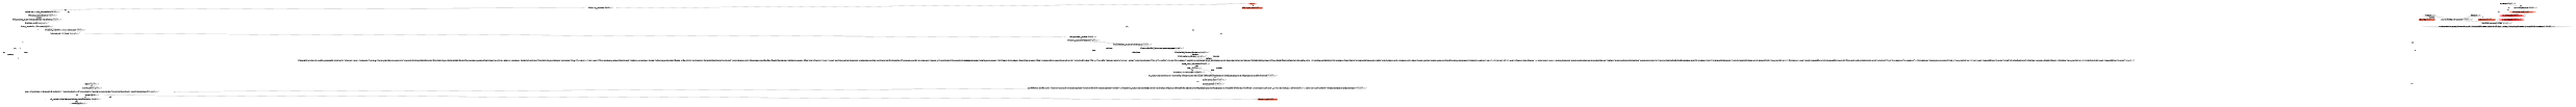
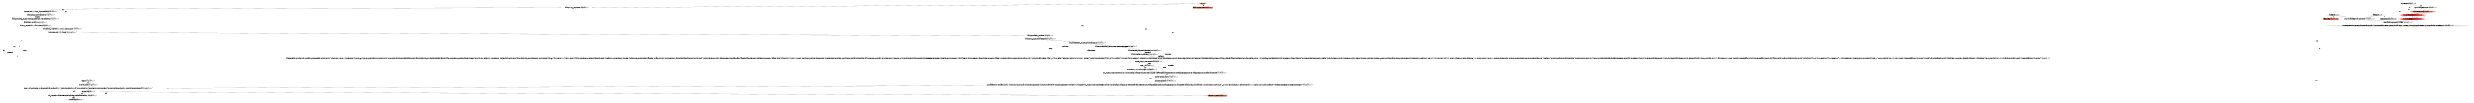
  digraph {
    node [fillcolor=white shape=ellipse style=filled]
    edge [style=bold]
    n1 [label="final String cancelUrl = StringUtils.format(\"%s://%s/druid/v2/%s\",scheme,host,query.getId())@@@9@@@['0', '0', '1']"]
    n2 [label="log.debug(\"Querying queryId(%s( url(%s(\",query.getId(),url)@@@11@@@['0', '0', '1']"]
    n3 [label="final long requestStartTimeNs = System.nanoTime()@@@12@@@['0', '0', '1']"]
    n4 [label="final Query<T> query = queryPlus.getQuery()@@@3@@@['0', '0', '1']"]
    n5 [label="final long maxScatterGatherBytes = QueryContexts.getMaxScatterGatherBytes(query)@@@14@@@['0', '0', '1']"]
    n6 [label="boolean isBySegment = QueryContexts.isBySegment(query)@@@5@@@['0', '0', '1']"]
    n7 [label="Sequence<T> retVal = new BaseSequence<>(new BaseSequence.IteratorMaker<T,JsonParserIterator<T>>(){@Override public JsonParserIterator<T> make(){return new JsonParserIterator<T>(queryResultType,future,url,query,host,objectMapper,null)}@Override public void cleanup(JsonParserIterator<T> iterFromMake){CloseQuietly.close(iterFromMake)}})@@@224@@@['0', '0', '1']"]
    n8 [label="final HttpResponseHandler<InputStream,InputStream> responseHandler = new HttpResponseHandler<InputStream,InputStream>(){private QueryMetrics<? super Query<T>> acquireResponseMetrics(){if (queryMetrics == null) {queryMetrics = toolChest.makeMetrics(query)queryMetrics.server(host)}return queryMetrics}private boolean enqueue(ChannelBuffer buffer,long chunkNum){final InputStreamHolder holder = InputStreamHolder.fromChannelBuffer(buffer,chunkNum)final long currentQueuedByteCount = queuedByteCount.addAndGet(holder.getLength())queue.put(holder)return !usingBackpressure || currentQueuedByteCount < maxQueuedBytes}private InputStream dequeue(){final InputStreamHolder holder = queue.poll(checkQueryTimeout(),TimeUnit.MILLISECONDS)if (holder == null) {throw new RE(\"Query(%s( url(%s( timed out.\",query.getId(),url)}final long currentQueuedByteCount = queuedByteCount.addAndGet(-holder.getLength())if (usingBackpressure && currentQueuedByteCount < maxQueuedBytes) {long backPressureTime = Preconditions.checkNotNull(trafficCopRef.get(),\"No TrafficCop, how can this be?\").resume(holder.getChunkNum())channelSuspendedTime.addAndGet(backPressureTime)}return holder.getStream()}@Override public ClientResponse<InputStream> handleResponse(HttpResponse response,TrafficCop trafficCop){trafficCopRef.set(trafficCop)checkQueryTimeout()checkTotalBytesLimit(response.getContent().readableBytes())log.debug(\"Initial response from url(%s( for queryId(%s(\",url,query.getId())responseStartTimeNs = System.nanoTime()acquireResponseMetrics().reportNodeTimeToFirstByte(responseStartTimeNs - requestStartTimeNs).emit(emitter)final boolean continueReadingtry {final String responseContext = response.headers().get(\"X-Druid-Response-Context\")if (responseContext != null) {context.putAll(objectMapper.readValue(responseContext,JacksonUtils.TYPE_REFERENCE_MAP_STRING_OBJECT))}continueReading = enqueue(response.getContent(),0L)}catch (final IOException e) catch (InterruptedException e) totalByteCount.addAndGet(response.getContent().readableBytes())return ClientResponse.finished(new SequenceInputStream(new Enumeration<InputStream>(){@Override public boolean hasMoreElements(){if (fail.get() != null) {throw new RE(fail.get())}checkQueryTimeout()synchronized (done) {return !done.get() || !queue.isEmpty()}}@Override public InputStream nextElement(){if (fail.get() != null) {throw new RE(fail.get())}try {return dequeue()}catch (InterruptedException e) }}),continueReading)}@Override public ClientResponse<InputStream> handleChunk(ClientResponse<InputStream> clientResponse,HttpChunk chunk,long chunkNum){checkQueryTimeout()final ChannelBuffer channelBuffer = chunk.getContent()final int bytes = channelBuffer.readableBytes()checkTotalBytesLimit(bytes)boolean continueReading = trueif (bytes > 0) {try {continueReading = enqueue(channelBuffer,chunkNum)}catch (InterruptedException e) totalByteCount.addAndGet(bytes)}return ClientResponse.finished(clientResponse.getObj(),continueReading)}@Override public ClientResponse<InputStream> done(ClientResponse<InputStream> clientResponse){long stopTimeNs = System.nanoTime()long nodeTimeNs = stopTimeNs - requestStartTimeNsfinal long nodeTimeMs = TimeUnit.NANOSECONDS.toMillis(nodeTimeNs)log.debug(\"Completed queryId(%s( request to url(%s( with %,d bytes returned in %,d millis (%,f b/s(.\",query.getId(),url,totalByteCount.get(),nodeTimeMs,totalByteCount.get() / (0.001 * nodeTimeMs))QueryMetrics<? super Query<T>> responseMetrics = acquireResponseMetrics()responseMetrics.reportNodeTime(nodeTimeNs)responseMetrics.reportNodeBytes(totalByteCount.get())if (usingBackpressure) {responseMetrics.reportBackPressureTime(channelSuspendedTime.get())}responseMetrics.emit(emitter)synchronized (done) {try {queue.put(InputStreamHolder.fromChannelBuffer(ChannelBuffers.EMPTY_BUFFER,Long.MAX_VALUE))}catch (InterruptedException e) {done.set(true)}}return ClientResponse.finished(clientResponse.getObj())}@Override public void exceptionCaught(final ClientResponse<InputStream> clientResponse,final Throwable e){String msg = StringUtils.format(\"Query(%s( url(%s( failed with exception msg (%s(\",query.getId(),url,e.getMessage())setupResponseReadFailure(msg,e)}private void setupResponseReadFailure(String msg,Throwable th){fail.set(msg)queue.clear()queue.offer(InputStreamHolder.fromStream(new InputStream(){@Override public int read(){if (th != null) {throw new IOException(msg,th)}{throw new IOException(msg)}}},-1,0))}private long checkQueryTimeout(){long timeLeft = timeoutAt - System.currentTimeMillis()if (timeLeft <= 0) {String msg = StringUtils.format(\"Query(%s( url(%s( timed out.\",query.getId(),url)setupResponseReadFailure(msg,null)throw new RE(msg)}{return timeLeft}}private void checkTotalBytesLimit(long bytes){if (maxScatterGatherBytes < Long.MAX_VALUE && totalBytesGathered.addAndGet(bytes) > maxScatterGatherBytes) {String msg = StringUtils.format(\"Query(%s( url(%s( max scatter-gather bytes limit reached.\",query.getId(),url)setupResponseReadFailure(msg,null)throw new RE(msg)}}}@@@18@@@['0', '0', '1']"]
    n9 [label="final long maxQueuedBytes = QueryContexts.getMaxQueuedBytes(query,0)@@@16@@@['0', '0', '1']"]
    n10 [label="QueryToolChest<T,Query<T>> toolChest = warehouse.getToolChest(query)@@@4@@@['0', '0', '1']"]
    n11 [label="retVal = Sequences.map(retVal,toolChest.makePreComputeManipulatorFn(query,MetricManipulatorFns.deserializing()))@@@234@@@['0', '0', '1']"]
    n12 [label="queryWatcher.registerQuery(query,future)@@@198@@@['0', '0', '1']"]
    n13 [label="final AtomicLong totalBytesGathered = (AtomicLong)context.get(QUERY_TOTAL_BYTES_GATHERED)@@@15@@@['0', '0', '1']"]
    n14 [label="final JavaType queryResultType = isBySegment? toolChest.getBySegmentResultType(): toolChest.getBaseResultType()@@@6@@@['0', '0', '1']"]
    n15 [fillcolor=lightgray label="return retVal@@@236@@@['0', '0', '1']"]
    n16 [label="!isBySegment@@@233@@@['0', '0', '1']" shape=diamond]
    n17 [label="long timeLeft = timeoutAt - System.currentTimeMillis()@@@193@@@['0', '0', '1']"]
    n18 [label="future = httpClient.go(new Request(HttpMethod.POST,new URL(url)).setContent(objectMapper.writeValueAsBytes(QueryContexts.withTimeout(query,timeLeft))).setHeader(HttpHeaders.Names.CONTENT_TYPE,isSmile? SmileMediaTypes.APPLICATION_JACKSON_SMILE: MediaType.APPLICATION_JSON),responseHandler,Duration.millis(timeLeft))@@@197@@@['0', '0', '1']"]
    n19 [label="final boolean usingBackpressure = maxQueuedBytes > 0@@@17@@@['0', '0', '1']"]
    n20 [label="openConnections.getAndIncrement()@@@199@@@['0', '0', '1']"]
    n21 [fillcolor=tomato label="TrafficCop trafficCop@@@2@@@['1', '0', '0']" shape=box]
    n22 [label="final ListenableFuture<InputStream> future@@@7@@@['0', '0', '1']"]
    n23 [label="final String url = StringUtils.format(\"%s://%s/druid/v2/\",scheme,host)@@@8@@@['0', '0', '1']"]
    n24 [label="IOException e@@@221@@@['0', '0', '1']" shape=diamond]
    n25 [label="throw Throwables.propagate(e)@@@222@@@['0', '0', '1']"]
    n26 [label="final long timeoutAt = query.getContextValue(QUERY_FAIL_TIME)@@@13@@@['0', '0', '1']"]
    n27 [label="timeLeft <= 0@@@194@@@['0', '0', '1']" shape=diamond]
-   n28 [fillcolor=tomato label="HttpResponse response@@@2@@@['0', '1', '0']" shape=box]
+   n28 [fillcolor=lightgray label="HttpResponse response@@@2@@@['0', '1', '0']" shape=box]
    n29 [fillcolor=red label="throw Throwables.propagate(e)@@@9@@@['1', '0', '0']"]
    n30 [label="byteCount.addAndGet(response.getContent().readableBytes())@@@11@@@['1', '1', '0']"]
    n31 [fillcolor=red label="throw new RuntimeException(e)@@@9@@@['0', '1', '0']"]
    n32 [fillcolor=lightgray label="return ClientResponse.finished(new SequenceInputStream(new Enumeration<InputStream>(){@Override public boolean hasMoreElements(){synchronized (done) {return !done.get() || !queue.isEmpty()}}@Override public InputStream nextElement(){try {return queue.take()}catch (InterruptedException e) }}))@@@12@@@['1', '1', '0']"]
    n33 [label="queue.put(new ChannelBufferInputStream(response.getContent()))@@@4@@@['1', '1', '0']"]
    n34 [label="log.error(e,\"Queue appending interrupted\")@@@7@@@['1', '1', '0']"]
    n35 [fillcolor=tomato label="Thread.currentThread().interrupt()@@@8@@@['1', '1', '0']"]
    n36 [label="Futures.addCallback(future,new FutureCallback<InputStream>(){@Override public void onSuccess(InputStream result){openConnections.getAndDecrement()}@Override public void onFailure(Throwable t){openConnections.getAndDecrement()if (future.isCancelled()) {try {StatusResponseHolder res = httpClient.go(new Request(HttpMethod.DELETE,new URL(cancelUrl)).setContent(objectMapper.writeValueAsBytes(query)).setHeader(HttpHeaders.Names.CONTENT_TYPE,isSmile? SmileMediaTypes.APPLICATION_JACKSON_SMILE: MediaType.APPLICATION_JSON),new StatusResponseHandler(StandardCharsets.UTF_8),Duration.standardSeconds(1)).get(1,TimeUnit.SECONDS)if (res.getStatus().getCode() >= 500) {throw new RE(\"Error cancelling query(%s(: queriable node returned status(%d( (%s(.\",res.getStatus().getCode(),res.getStatus().getReasonPhrase())}}catch (IOException|ExecutionException|InterruptedException|TimeoutException e) }}})@@@200@@@['0', '0', '1']"]
    n37 [label="throw new RE(\"Query(%s( url(%s( timed out.\",query.getId(),url)@@@195@@@['0', '0', '1']"]
    n38 [fillcolor=tomato label="final Map<String,Object> context@@@2@@@['0', '0', '1']" shape=box]
    n39 [fillcolor=tomato label="final QueryPlus<T> queryPlus@@@2@@@['0', '0', '1']" shape=box]
    n40 [fillcolor=lightgray label="handleResponse['0', '1', '0']" shape=diamond]
    n41 [label="InterruptedException e@@@6@@@['1', '1', '0']" shape=diamond]
    n42 [fillcolor=tomato label="run['0', '0', '1']" shape=diamond]
    n43 [fillcolor=lightgray label="handleResponse['1', '0', '0']" shape=diamond]
    n1 -> n2
    n2 -> n3
    n3 -> n8 [label=requestStartTimeNs style=solid]
    n3 -> n26
    n4 -> n5 [label=query style=solid]
    n4 -> n6 [label=query style=solid]
    n4 -> n7 [label=query style=solid]
    n4 -> n8 [label=query style=solid]
    n4 -> n9 [label=query style=solid]
    n4 -> n10
    n4 -> n10 [label=query style=solid]
    n4 -> n11 [label=query style=solid]
    n4 -> n12 [label=query style=solid]
    n5 -> n8 [label=maxScatterGatherBytes style=solid]
    n5 -> n13
    n6 -> n14
    n6 -> n14 [label=isBySegment style=solid]
    n7 -> n11 [label=retVal style=solid]
    n7 -> n15 [label=retVal style=solid]
    n7 -> n16
    n8 -> n17
    n8 -> n18 [label=responseHandler style=solid]
    n9 -> n8 [label=maxQueuedBytes style=solid]
    n9 -> n19 [label=maxQueuedBytes style=solid]
    n9 -> n19
    n10 -> n6
    n11 -> n15 [label=retVal style=solid]
    n11 -> n15
    n12 -> n20
    n13 -> n9
    n14 -> n7 [label=queryResultType style=solid]
    n14 -> n22
    n16 -> n11 [label=true style=dotted]
    n16 -> n11
    n16 -> n39
    n17 -> n18 [label=timeLeft style=solid]
    n17 -> n27 [label=timeLeft style=solid]
    n17 -> n27
    n18 -> n7 [label=future style=solid]
    n18 -> n12 [label=future style=solid]
    n18 -> n12
    n18 -> n36 [label=future style=solid]
    n19 -> n8
    n19 -> n8 [label=usingBackpressure style=solid]
    n20 -> n36
    n22 -> n23
    n23 -> n1
    n23 -> n2 [label=url style=solid]
    n23 -> n7 [label=url style=solid]
    n23 -> n8 [label=url style=solid]
    n23 -> n37 [label=url style=solid]
    n24 -> n25 [label=true style=dotted]
    n24 -> n25
    n25 -> n7
    n26 -> n5
    n26 -> n8 [label=timeoutAt style=solid]
    n26 -> n17 [label=timeoutAt style=solid]
    n27 -> n18
    n27 -> n37 [label=true style=dotted]
    n27 -> n37
    n29 -> n30
    n29 -> n31 [label=0 style=dashed]
    n30 -> n32
    n31 -> n30
    n33 -> n30
    n34 -> n35
    n35 -> n29
    n35 -> n31
    n36 -> n7
    n37 -> n18
    n40 -> n28 [label=true style=dotted]
    n40 -> n33
    n41 -> n29 [label=true style=dotted]
    n41 -> n31 [label=true style=dotted]
    n41 -> n34 [label=true style=dotted]
    n41 -> n34
    n41 -> n35 [label=true style=dotted]
    n42 -> n4
    n42 -> n38 [label=true style=solid]
    n42 -> n39 [label=true style=solid]
-   n43 -> n21 [label=maxQueuedBytes style=dotted]
+   n43 -> n21 [label=true style=dotted]
    n43 -> n33
  }
